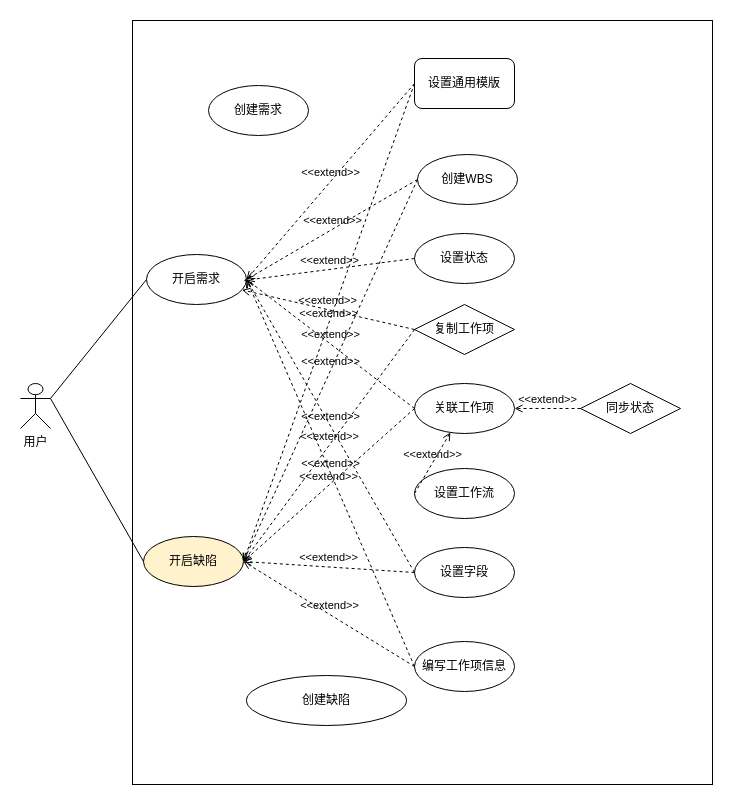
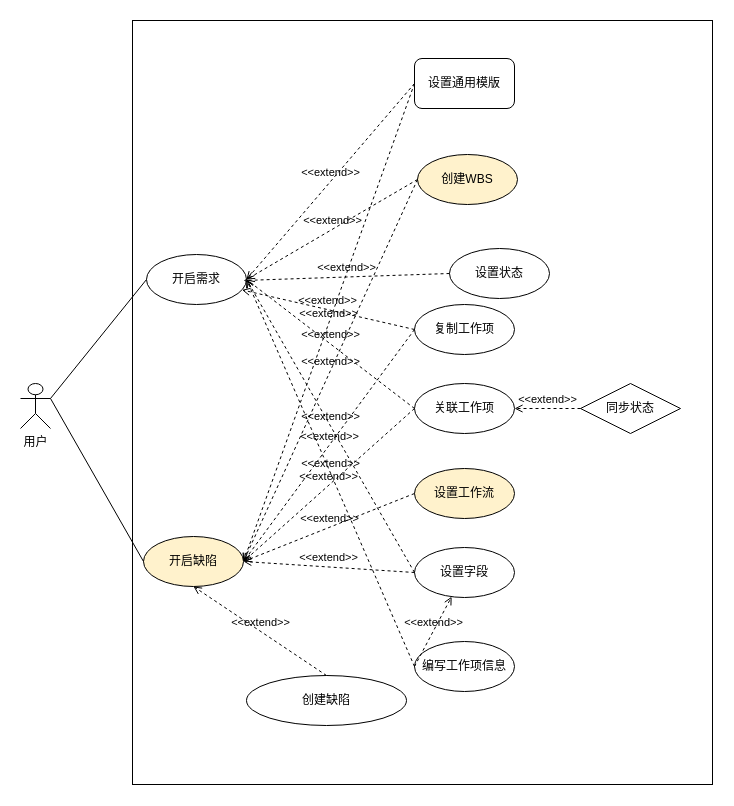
  <mxCell id="0" />
  <mxCell id="1" parent="0" />
  <mxCell id="2" value="用户" style="shape=umlActor;verticalLabelPosition=bottom;verticalAlign=top;html=1;" vertex="1" parent="1"><mxGeometry x="20" y="383" width="30" height="45" as="geometry" /></mxCell>
  <mxCell id="3" value="" style="rounded=0;whiteSpace=wrap;html=1;" vertex="1" parent="1"><mxGeometry x="132" y="20" width="580" height="764" as="geometry" /></mxCell>
- <mxCell id="4" value="复制工作项" style="rhombus;whiteSpace=wrap;html=1;" vertex="1" parent="1"><mxGeometry x="414" y="304" width="100" height="50" as="geometry" /></mxCell>
+ <mxCell id="4" value="复制工作项" style="ellipse;whiteSpace=wrap;html=1;" vertex="1" parent="1"><mxGeometry x="414" y="304" width="100" height="50" as="geometry" /></mxCell>
  <mxCell id="5" value="开启需求" style="ellipse;whiteSpace=wrap;html=1;" vertex="1" parent="1"><mxGeometry x="146" y="254" width="100" height="50" as="geometry" /></mxCell>
  <mxCell id="6" value="" style="endArrow=none;html=1;rounded=0;exitX=1;exitY=0.333;exitDx=0;exitDy=0;exitPerimeter=0;entryX=0;entryY=0.5;entryDx=0;entryDy=0;" edge="1" parent="1" source="2" target="5"><mxGeometry width="50" height="50" relative="1" as="geometry"><mxPoint x="67" y="153" as="sourcePoint" /><mxPoint x="159" y="119" as="targetPoint" /></mxGeometry></mxCell>
- <mxCell id="7" value="设置工作流" style="ellipse;whiteSpace=wrap;html=1;" vertex="1" parent="1"><mxGeometry x="414" y="468" width="100" height="50" as="geometry" /></mxCell>
+ <mxCell id="7" value="设置工作流" style="ellipse;whiteSpace=wrap;html=1;fillColor=#fff2cc;" vertex="1" parent="1"><mxGeometry x="414" y="468" width="100" height="50" as="geometry" /></mxCell>
  <mxCell id="8" value="同步状态" style="rhombus;whiteSpace=wrap;html=1;" vertex="1" parent="1"><mxGeometry x="580" y="383" width="100" height="50" as="geometry" /></mxCell>
  <mxCell id="9" value="开启缺陷" style="ellipse;whiteSpace=wrap;html=1;fillColor=#fff2cc;" vertex="1" parent="1"><mxGeometry x="143" y="536" width="100" height="50" as="geometry" /></mxCell>
  <mxCell id="10" value="设置通用模版" style="whiteSpace=wrap;html=1;rounded=1;" vertex="1" parent="1"><mxGeometry x="414" y="58" width="100" height="50" as="geometry" /></mxCell>
- <mxCell id="11" value="设置状态" style="ellipse;whiteSpace=wrap;html=1;" vertex="1" parent="1"><mxGeometry x="414" y="233" width="100" height="50" as="geometry" /></mxCell>
+ <mxCell id="11" value="设置状态" style="ellipse;whiteSpace=wrap;html=1;" vertex="1" parent="1"><mxGeometry x="449" y="248" width="100" height="50" as="geometry" /></mxCell>
  <mxCell id="12" value="" style="endArrow=none;html=1;rounded=0;exitX=1;exitY=0.333;exitDx=0;exitDy=0;exitPerimeter=0;entryX=0;entryY=0.5;entryDx=0;entryDy=0;" edge="1" parent="1" source="2" target="9"><mxGeometry width="50" height="50" relative="1" as="geometry"><mxPoint x="61" y="340" as="sourcePoint" /><mxPoint x="151" y="154" as="targetPoint" /></mxGeometry></mxCell>
- <mxCell id="13" value="创建WBS" style="ellipse;whiteSpace=wrap;html=1;" vertex="1" parent="1"><mxGeometry x="417" y="154" width="100" height="50" as="geometry" /></mxCell>
+ <mxCell id="13" value="创建WBS" style="ellipse;whiteSpace=wrap;html=1;fillColor=#fff2cc;" vertex="1" parent="1"><mxGeometry x="417" y="154" width="100" height="50" as="geometry" /></mxCell>
  <mxCell id="14" value="关联工作项" style="ellipse;whiteSpace=wrap;html=1;" vertex="1" parent="1"><mxGeometry x="414" y="383" width="100" height="50" as="geometry" /></mxCell>
  <mxCell id="15" value="设置字段" style="ellipse;whiteSpace=wrap;html=1;" vertex="1" parent="1"><mxGeometry x="414" y="547" width="100" height="50" as="geometry" /></mxCell>
- <mxCell id="16" value="创建需求" style="ellipse;whiteSpace=wrap;html=1;" vertex="1" parent="1"><mxGeometry x="208" y="85" width="100" height="50" as="geometry" /></mxCell>
  <mxCell id="17" value="编写工作项信息" style="ellipse;whiteSpace=wrap;html=1;" vertex="1" parent="1"><mxGeometry x="414" y="641" width="100" height="50" as="geometry" /></mxCell>
  <mxCell id="18" value="创建缺陷" style="ellipse;whiteSpace=wrap;html=1;" vertex="1" parent="1"><mxGeometry x="246" y="675" width="160" height="50" as="geometry" /></mxCell>
  <mxCell id="19" value="&amp;lt;&amp;lt;extend&amp;gt;&amp;gt;" style="html=1;verticalAlign=bottom;labelBackgroundColor=none;endArrow=open;endFill=0;dashed=1;rounded=0;exitX=0;exitY=0.5;exitDx=0;exitDy=0;entryX=1;entryY=0.5;entryDx=0;entryDy=0;" edge="1" parent="1" source="10" target="5"><mxGeometry width="160" relative="1" as="geometry"><mxPoint x="268" y="145" as="sourcePoint" /><mxPoint x="206" y="264" as="targetPoint" /></mxGeometry></mxCell>
  <mxCell id="20" value="&amp;lt;&amp;lt;extend&amp;gt;&amp;gt;" style="html=1;verticalAlign=bottom;labelBackgroundColor=none;endArrow=open;endFill=0;dashed=1;rounded=0;exitX=0;exitY=0.5;exitDx=0;exitDy=0;entryX=1;entryY=0.5;entryDx=0;entryDy=0;" edge="1" parent="1" source="13" target="5"><mxGeometry width="160" relative="1" as="geometry"><mxPoint x="424" y="93" as="sourcePoint" /><mxPoint x="256" y="289" as="targetPoint" /></mxGeometry></mxCell>
  <mxCell id="21" value="&amp;lt;&amp;lt;extend&amp;gt;&amp;gt;" style="html=1;verticalAlign=bottom;labelBackgroundColor=none;endArrow=open;endFill=0;dashed=1;rounded=0;exitX=0;exitY=0.5;exitDx=0;exitDy=0;" edge="1" parent="1" source="11"><mxGeometry width="160" relative="1" as="geometry"><mxPoint x="424" y="158" as="sourcePoint" /><mxPoint x="243" y="280" as="targetPoint" /></mxGeometry></mxCell>
  <mxCell id="22" value="&amp;lt;&amp;lt;extend&amp;gt;&amp;gt;" style="html=1;verticalAlign=bottom;labelBackgroundColor=none;endArrow=open;endFill=0;dashed=1;rounded=0;exitX=0;exitY=0.5;exitDx=0;exitDy=0;" edge="1" parent="1" source="4" target="5"><mxGeometry width="160" relative="1" as="geometry"><mxPoint x="424" y="229" as="sourcePoint" /><mxPoint x="253" y="290" as="targetPoint" /></mxGeometry></mxCell>
  <mxCell id="23" value="&amp;lt;&amp;lt;extend&amp;gt;&amp;gt;" style="html=1;verticalAlign=bottom;labelBackgroundColor=none;endArrow=open;endFill=0;dashed=1;rounded=0;exitX=0;exitY=0.5;exitDx=0;exitDy=0;entryX=1;entryY=0.5;entryDx=0;entryDy=0;" edge="1" parent="1" source="4" target="9"><mxGeometry width="160" relative="1" as="geometry"><mxPoint x="424" y="300" as="sourcePoint" /><mxPoint x="256" y="292" as="targetPoint" /></mxGeometry></mxCell>
  <mxCell id="24" value="&amp;lt;&amp;lt;extend&amp;gt;&amp;gt;" style="html=1;verticalAlign=bottom;labelBackgroundColor=none;endArrow=open;endFill=0;dashed=1;rounded=0;exitX=0;exitY=0.5;exitDx=0;exitDy=0;entryX=1;entryY=0.5;entryDx=0;entryDy=0;" edge="1" parent="1" source="14" target="5"><mxGeometry width="160" relative="1" as="geometry"><mxPoint x="424" y="300" as="sourcePoint" /><mxPoint x="252" y="427" as="targetPoint" /></mxGeometry></mxCell>
  <mxCell id="25" value="&amp;lt;&amp;lt;extend&amp;gt;&amp;gt;" style="html=1;verticalAlign=bottom;labelBackgroundColor=none;endArrow=open;endFill=0;dashed=1;rounded=0;exitX=0;exitY=0.5;exitDx=0;exitDy=0;entryX=1;entryY=0.5;entryDx=0;entryDy=0;" edge="1" parent="1" source="15" target="5"><mxGeometry width="160" relative="1" as="geometry"><mxPoint x="424" y="434" as="sourcePoint" /><mxPoint x="256" y="289" as="targetPoint" /></mxGeometry></mxCell>
  <mxCell id="26" value="&amp;lt;&amp;lt;extend&amp;gt;&amp;gt;" style="html=1;verticalAlign=bottom;labelBackgroundColor=none;endArrow=open;endFill=0;dashed=1;rounded=0;exitX=0;exitY=0.5;exitDx=0;exitDy=0;entryX=1;entryY=0.5;entryDx=0;entryDy=0;" edge="1" parent="1" source="17" target="5"><mxGeometry width="160" relative="1" as="geometry"><mxPoint x="424" y="508" as="sourcePoint" /><mxPoint x="256" y="289" as="targetPoint" /></mxGeometry></mxCell>
- <mxCell id="28" value="&amp;lt;&amp;lt;extend&amp;gt;&amp;gt;" style="html=1;verticalAlign=bottom;labelBackgroundColor=none;endArrow=open;endFill=0;dashed=1;rounded=0;exitX=0;exitY=0.5;exitDx=0;exitDy=0;entryX=1;entryY=0.5;entryDx=0;entryDy=0;" edge="1" parent="1" source="17" target="9"><mxGeometry width="160" relative="1" as="geometry"><mxPoint x="302" y="570" as="sourcePoint" /><mxPoint x="202" y="452" as="targetPoint" /></mxGeometry></mxCell>
+ <mxCell id="27" value="&amp;lt;&amp;lt;extend&amp;gt;&amp;gt;" style="html=1;verticalAlign=bottom;labelBackgroundColor=none;endArrow=open;endFill=0;dashed=1;rounded=0;exitX=0.5;exitY=0;exitDx=0;exitDy=0;entryX=0.5;entryY=1;entryDx=0;entryDy=0;" edge="1" parent="1" source="18" target="9"><mxGeometry width="160" relative="1" as="geometry"><mxPoint x="424" y="582" as="sourcePoint" /><mxPoint x="256" y="289" as="targetPoint" /></mxGeometry></mxCell>
+ <mxCell id="28" value="&amp;lt;&amp;lt;extend&amp;gt;&amp;gt;" style="html=1;verticalAlign=bottom;labelBackgroundColor=none;endArrow=open;endFill=0;dashed=1;rounded=0;exitX=0;exitY=0.5;exitDx=0;exitDy=0;" edge="1" parent="1" source="17" target="15"><mxGeometry width="160" relative="1" as="geometry"><mxPoint x="302" y="570" as="sourcePoint" /><mxPoint x="202" y="452" as="targetPoint" /></mxGeometry></mxCell>
  <mxCell id="29" value="&amp;lt;&amp;lt;extend&amp;gt;&amp;gt;" style="html=1;verticalAlign=bottom;labelBackgroundColor=none;endArrow=open;endFill=0;dashed=1;rounded=0;exitX=0;exitY=0.5;exitDx=0;exitDy=0;entryX=1;entryY=0.5;entryDx=0;entryDy=0;" edge="1" parent="1" source="15" target="9"><mxGeometry width="160" relative="1" as="geometry"><mxPoint x="424" y="582" as="sourcePoint" /><mxPoint x="252" y="427" as="targetPoint" /></mxGeometry></mxCell>
- <mxCell id="30" value="&amp;lt;&amp;lt;extend&amp;gt;&amp;gt;" style="html=1;verticalAlign=bottom;labelBackgroundColor=none;endArrow=open;endFill=0;dashed=1;rounded=0;exitX=0;exitY=0.5;exitDx=0;exitDy=0;" edge="1" parent="1" source="7" target="14"><mxGeometry width="160" relative="1" as="geometry"><mxPoint x="424" y="508" as="sourcePoint" /><mxPoint x="252" y="427" as="targetPoint" /></mxGeometry></mxCell>
+ <mxCell id="30" value="&amp;lt;&amp;lt;extend&amp;gt;&amp;gt;" style="html=1;verticalAlign=bottom;labelBackgroundColor=none;endArrow=open;endFill=0;dashed=1;rounded=0;exitX=0;exitY=0.5;exitDx=0;exitDy=0;entryX=1;entryY=0.5;entryDx=0;entryDy=0;" edge="1" parent="1" source="7" target="9"><mxGeometry width="160" relative="1" as="geometry"><mxPoint x="424" y="508" as="sourcePoint" /><mxPoint x="252" y="427" as="targetPoint" /></mxGeometry></mxCell>
  <mxCell id="31" value="&amp;lt;&amp;lt;extend&amp;gt;&amp;gt;" style="html=1;verticalAlign=bottom;labelBackgroundColor=none;endArrow=open;endFill=0;dashed=1;rounded=0;exitX=0;exitY=0.5;exitDx=0;exitDy=0;entryX=1;entryY=0.5;entryDx=0;entryDy=0;" edge="1" parent="1" source="14" target="9"><mxGeometry width="160" relative="1" as="geometry"><mxPoint x="424" y="434" as="sourcePoint" /><mxPoint x="252" y="427" as="targetPoint" /></mxGeometry></mxCell>
  <mxCell id="32" value="&amp;lt;&amp;lt;extend&amp;gt;&amp;gt;" style="html=1;verticalAlign=bottom;labelBackgroundColor=none;endArrow=open;endFill=0;dashed=1;rounded=0;exitX=0;exitY=0.5;exitDx=0;exitDy=0;entryX=1;entryY=0.5;entryDx=0;entryDy=0;" edge="1" parent="1" source="13" target="9"><mxGeometry width="160" relative="1" as="geometry"><mxPoint x="424" y="229" as="sourcePoint" /><mxPoint x="244" y="417" as="targetPoint" /></mxGeometry></mxCell>
  <mxCell id="33" value="&amp;lt;&amp;lt;extend&amp;gt;&amp;gt;" style="html=1;verticalAlign=bottom;labelBackgroundColor=none;endArrow=open;endFill=0;dashed=1;rounded=0;exitX=0;exitY=0.5;exitDx=0;exitDy=0;entryX=1;entryY=0.5;entryDx=0;entryDy=0;" edge="1" parent="1" source="10" target="9"><mxGeometry width="160" relative="1" as="geometry"><mxPoint x="424" y="158" as="sourcePoint" /><mxPoint x="252" y="427" as="targetPoint" /></mxGeometry></mxCell>
  <mxCell id="34" value="&amp;lt;&amp;lt;extend&amp;gt;&amp;gt;" style="html=1;verticalAlign=bottom;labelBackgroundColor=none;endArrow=open;endFill=0;dashed=1;rounded=0;exitX=0;exitY=0.5;exitDx=0;exitDy=0;entryX=1;entryY=0.5;entryDx=0;entryDy=0;" edge="1" parent="1" source="8" target="14"><mxGeometry width="160" relative="1" as="geometry"><mxPoint x="302" y="570" as="sourcePoint" /><mxPoint x="202" y="452" as="targetPoint" /></mxGeometry></mxCell>
